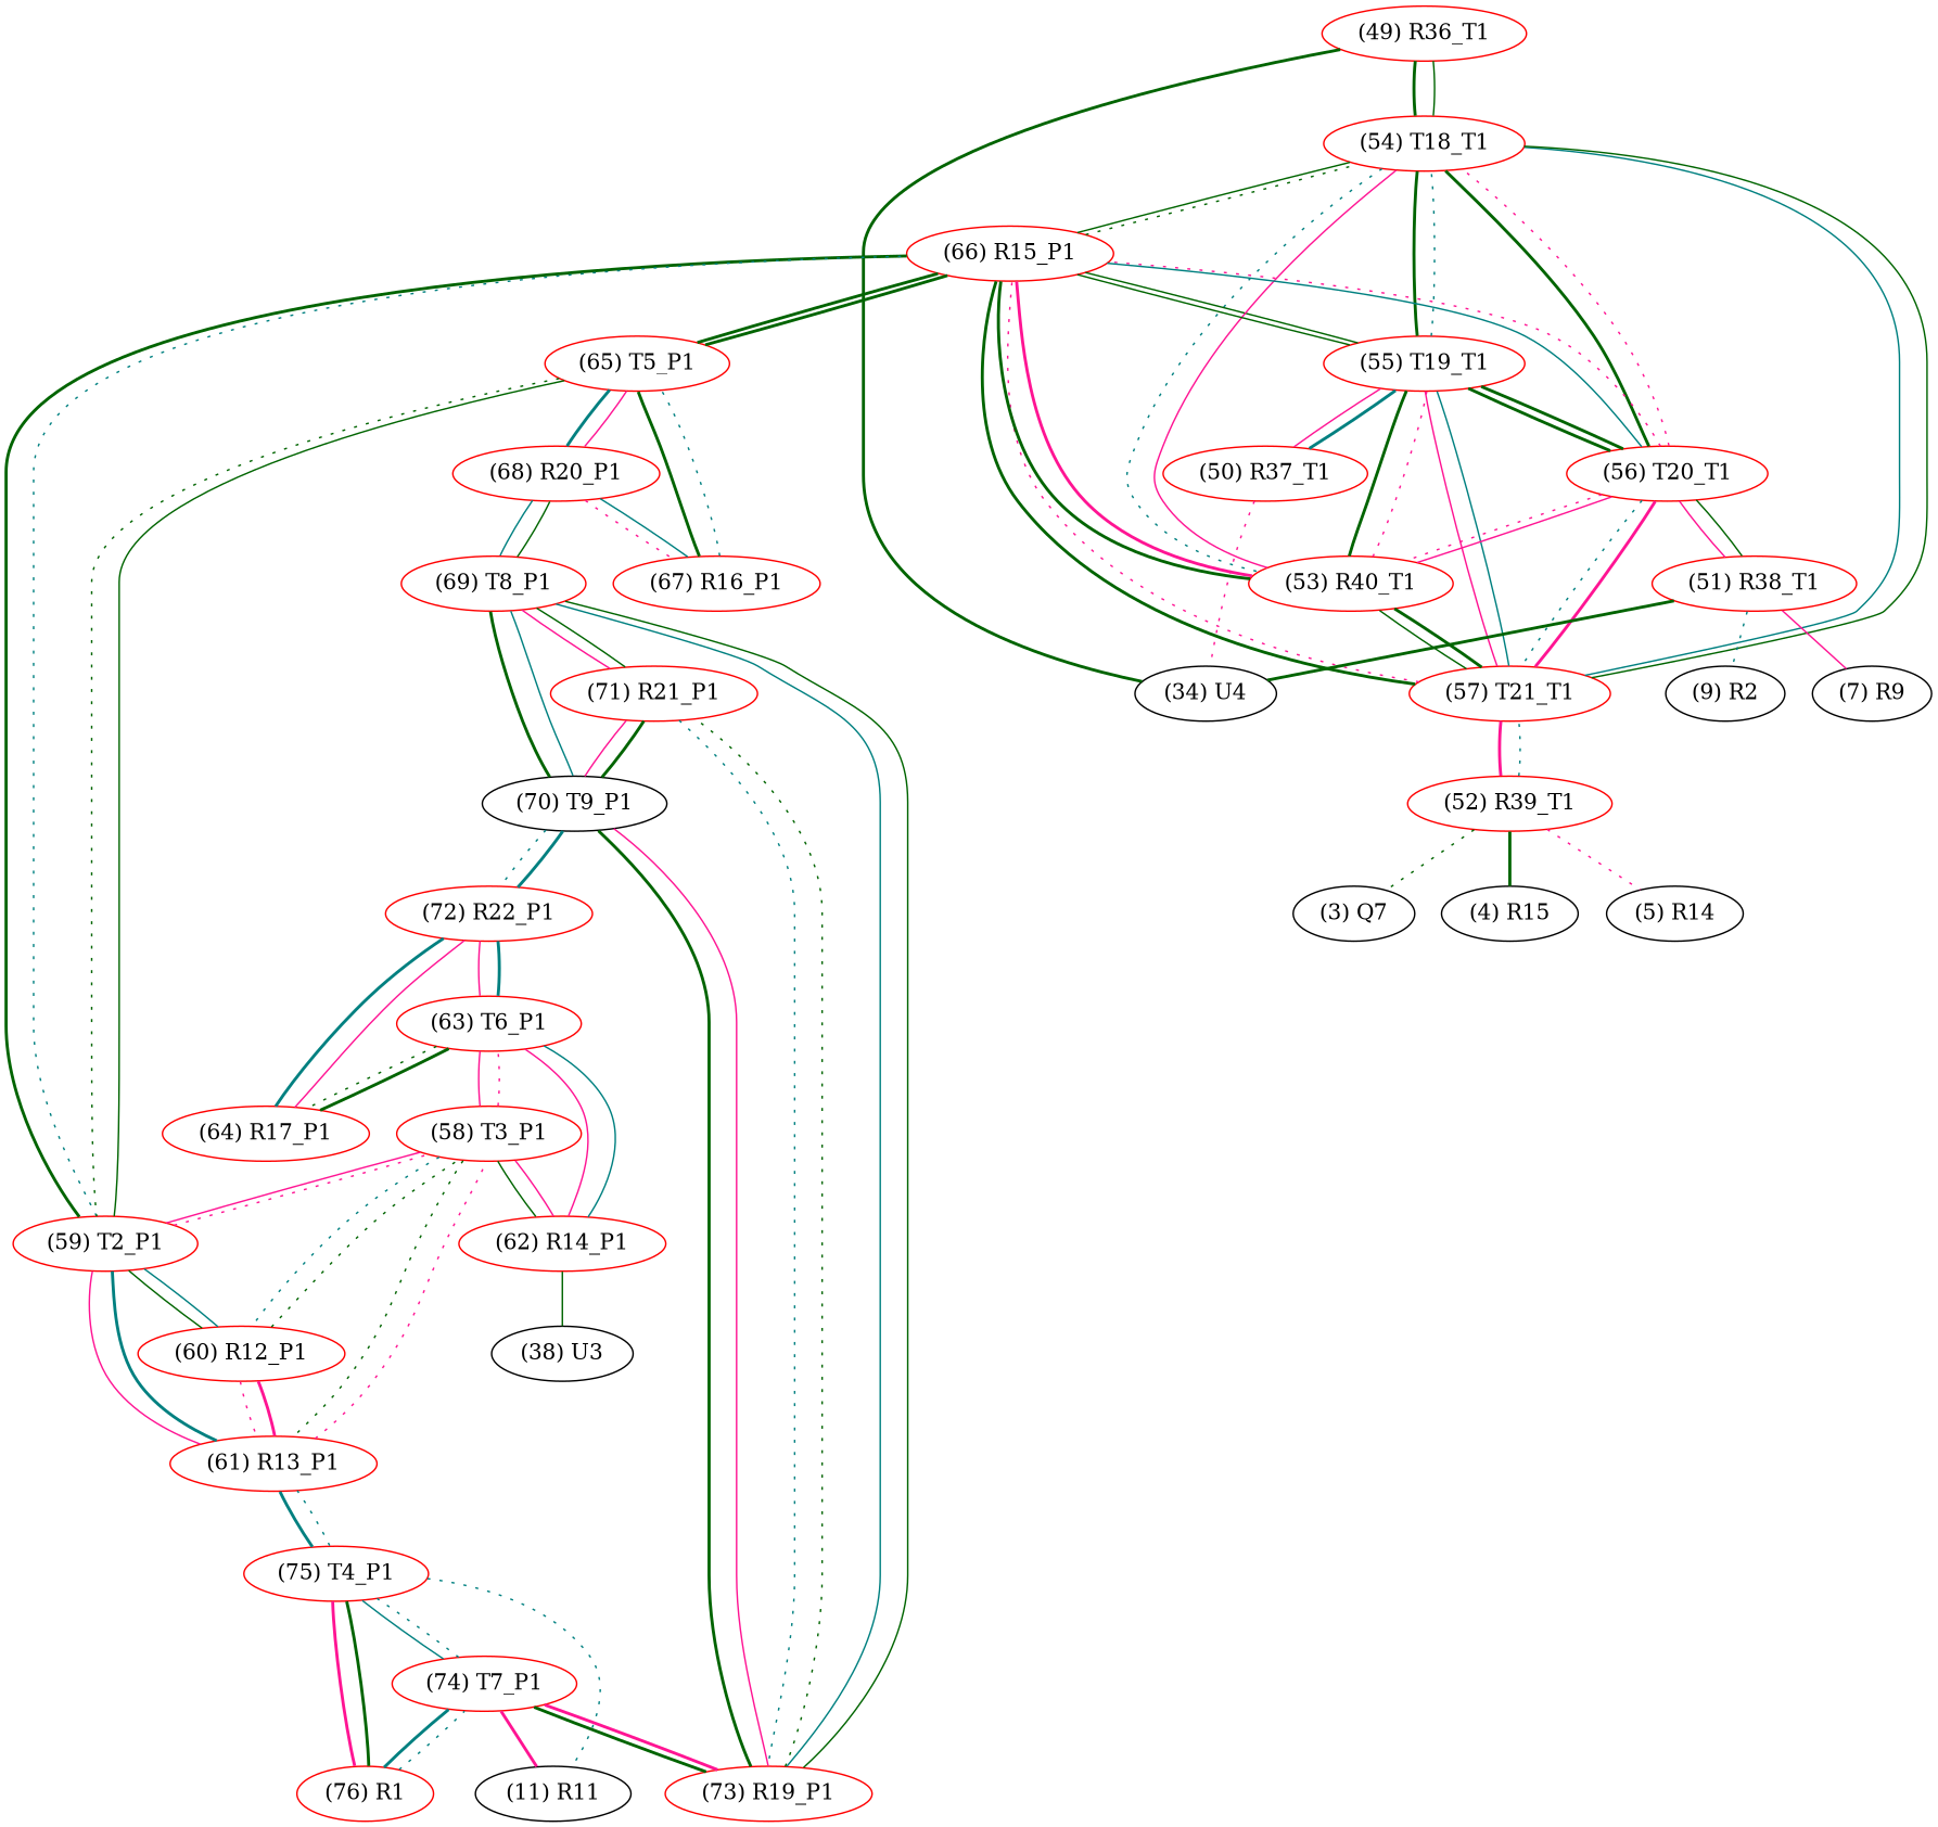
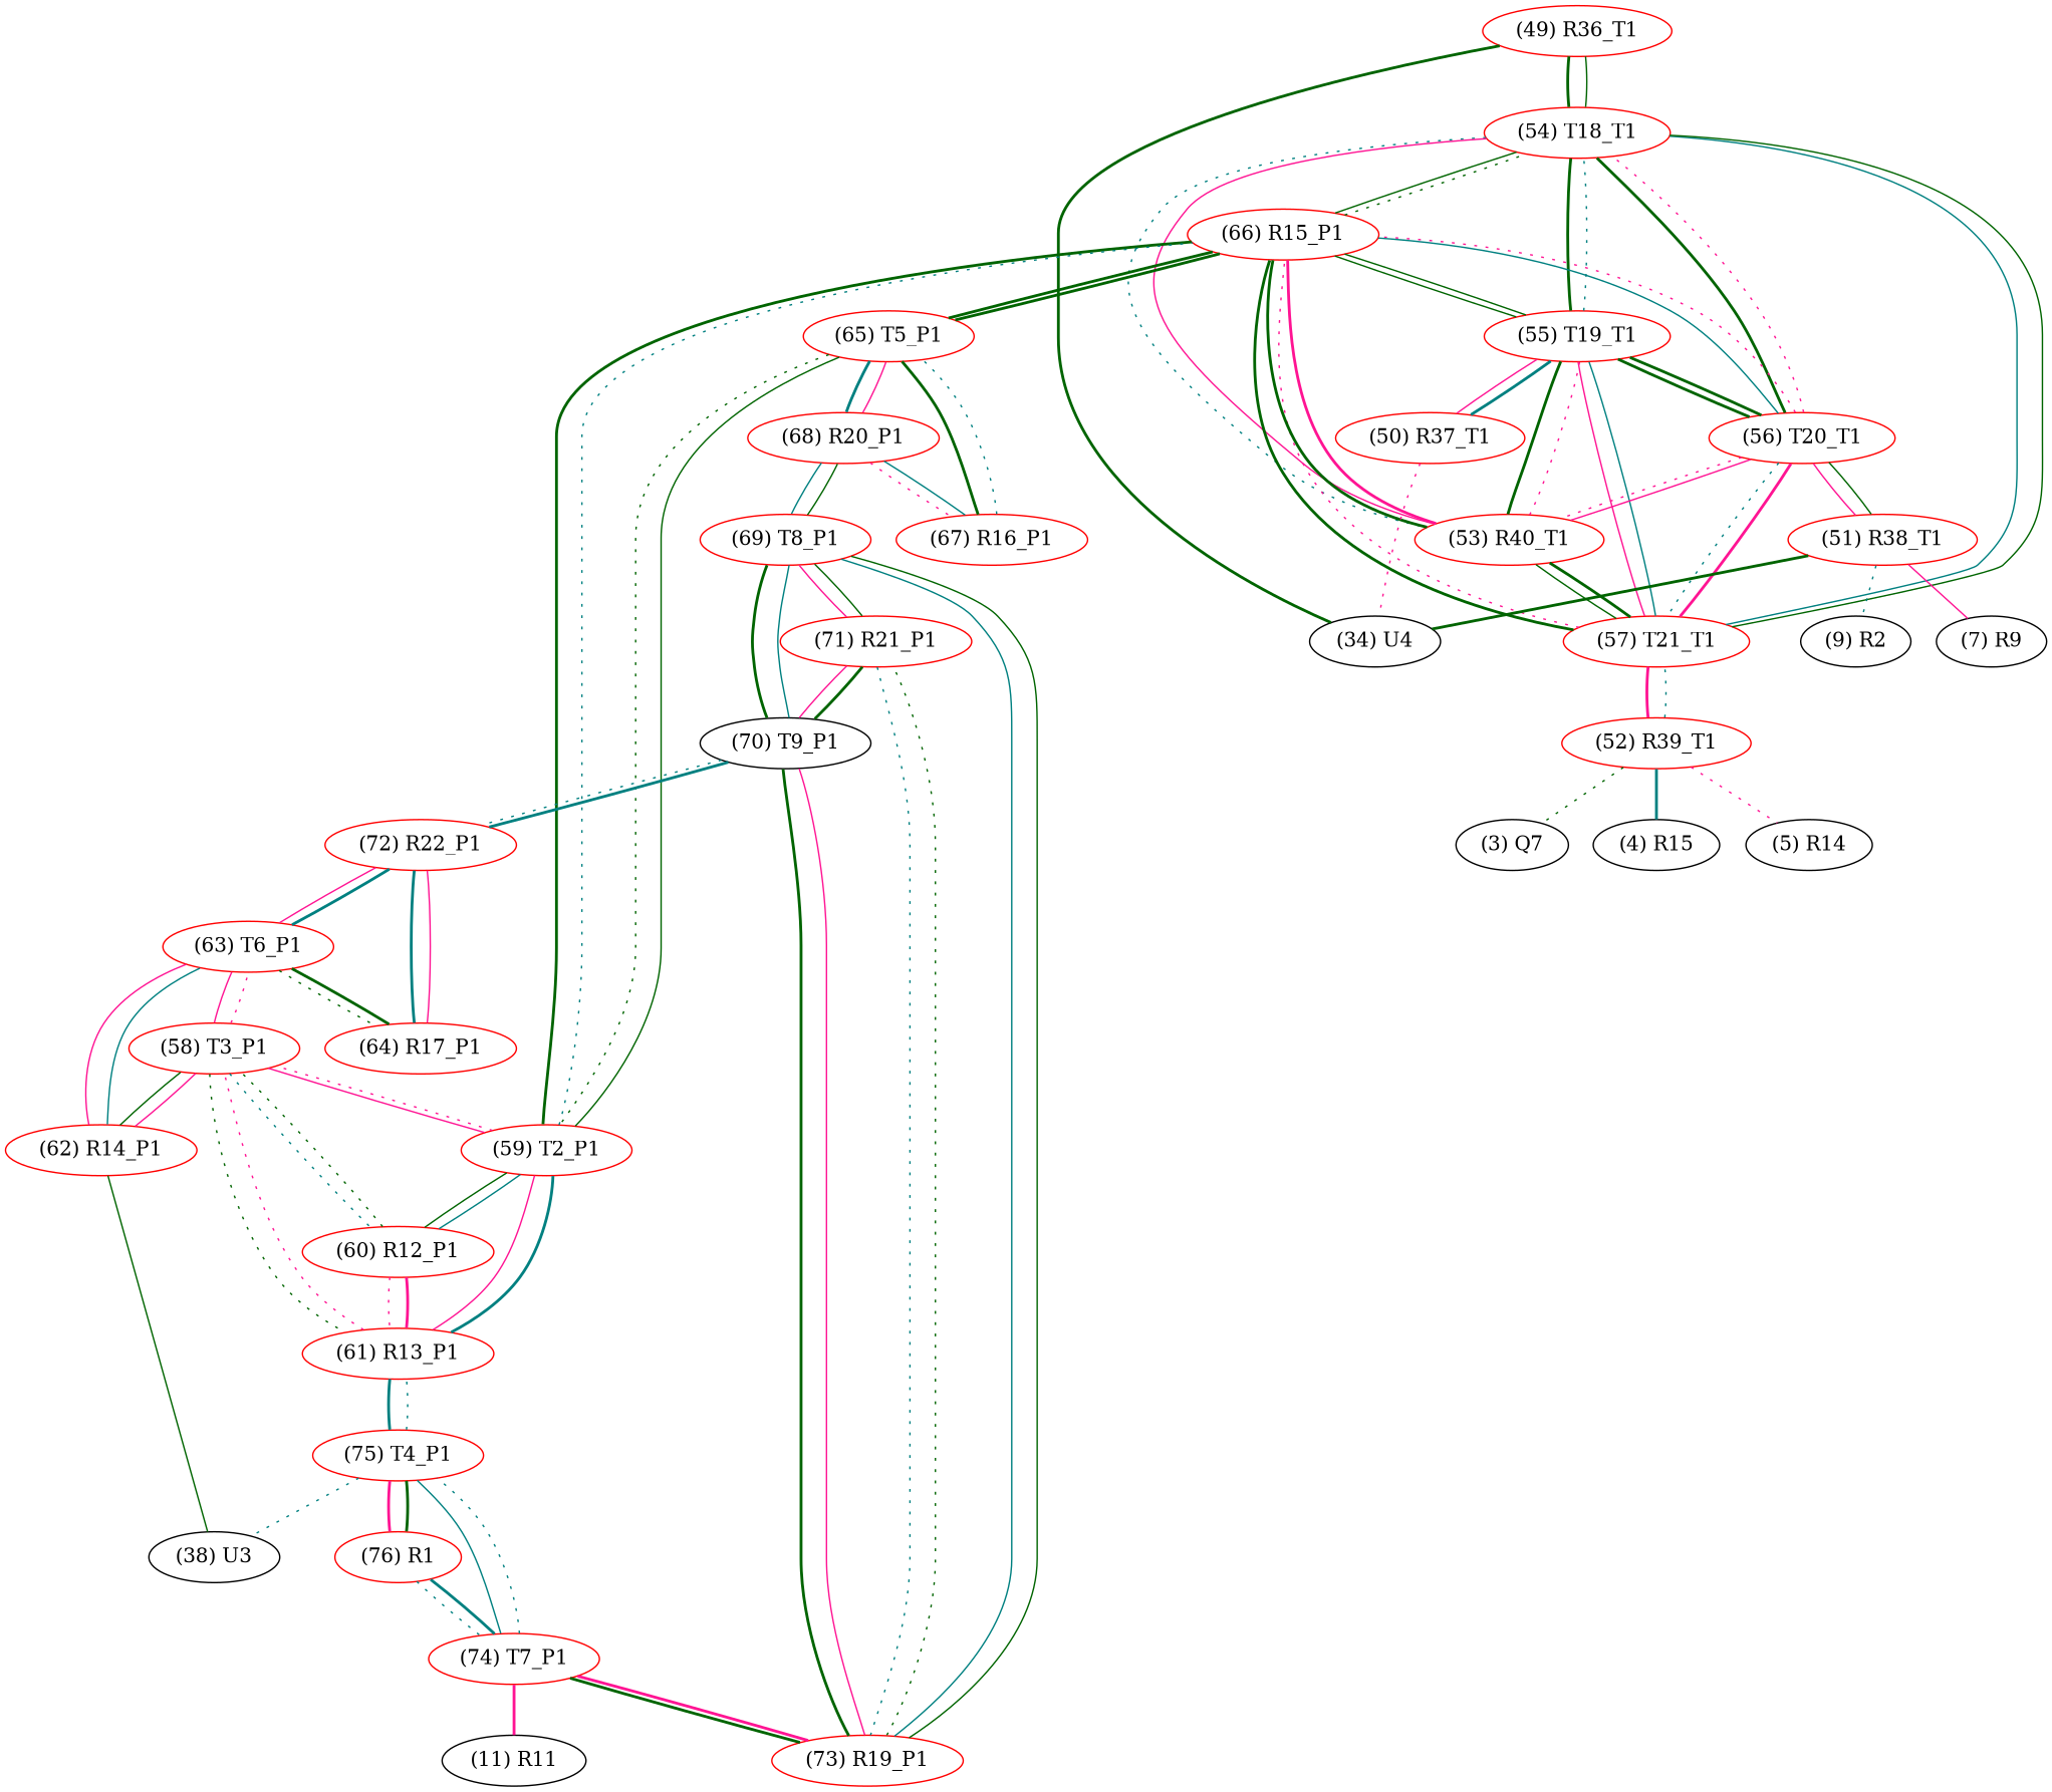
  graph {
    node [color=red]
    edge [color=darkgreen style=solid]
    n1 [label="(49) R36_T1"]
    n2 [label="(34) U4" color=""]
    n3 [label="(54) T18_T1"]
    n4 [label="(55) T19_T1"]
    n5 [label="(56) T20_T1"]
    n6 [label="(57) T21_T1"]
    n7 [label="(53) R40_T1"]
    n8 [label="(66) R15_P1"]
    n9 [label="(50) R37_T1"]
    n10 [label="(51) R38_T1"]
    n11 [label="(52) R39_T1"]
    n12 [label="(59) T2_P1"]
    n13 [label="(65) T5_P1"]
    n14 [label="(7) R9" color=""]
    n15 [label="(9) R2" color=""]
    n16 [label="(3) Q7" color=""]
    n17 [label="(4) R15" color=""]
    n18 [label="(5) R14" color=""]
    n19 [label="(58) T3_P1"]
    n20 [label="(61) R13_P1"]
    n21 [label="(60) R12_P1"]
    n22 [label="(67) R16_P1"]
    n23 [label="(68) R20_P1"]
    n24 [label="(62) R14_P1"]
    n25 [label="(63) T6_P1"]
    n26 [label="(38) U3" color=""]
    n27 [label="(72) R22_P1"]
    n28 [label="(64) R17_P1"]
    n29 [label="(75) T4_P1"]
    n30 [color=black label="(70) T9_P1"]
    n31 [label="(74) T7_P1"]
    n32 [label="(76) R1"]
    n33 [label="(11) R11" color=""]
    n34 [label="(69) T8_P1"]
    n35 [label="(73) R19_P1"]
    n36 [label="(71) R21_P1"]
    n1 -- n2 [style=bold]
    n1 -- n3 [style=bold]
    n3 -- n1
    n3 -- n4 [style=bold]
    n3 -- n5 [style=bold]
    n3 -- n6 [color=teal]
    n3 -- n7 [color=teal style=dotted]
    n3 -- n8
    n4 -- n3 [color=teal style=dotted]
    n4 -- n5 [style=bold]
    n4 -- n6 [color=deeppink]
    n4 -- n7 [style=bold]
    n4 -- n8
    n4 -- n9 [color=deeppink]
    n5 -- n3 [color=deeppink style=dotted]
    n5 -- n4 [style=bold]
    n5 -- n6 [color=teal style=dotted]
    n5 -- n7 [color=deeppink style=dotted]
    n5 -- n8 [color=deeppink style=dotted]
    n5 -- n10 [color=deeppink]
    n6 -- n3
    n6 -- n4 [color=teal]
    n6 -- n5 [color=deeppink style=bold]
    n6 -- n7 [style=bold]
    n6 -- n8 [color=deeppink style=dotted]
    n6 -- n11 [color=deeppink style=bold]
    n7 -- n3 [color=deeppink]
    n7 -- n4 [color=deeppink style=dotted]
    n7 -- n5 [color=deeppink]
    n7 -- n6
    n7 -- n8 [color=deeppink style=bold]
    n8 -- n3 [style=dotted]
    n8 -- n4
    n8 -- n5 [color=teal]
    n8 -- n6 [style=bold]
    n8 -- n7 [style=bold]
    n8 -- n12 [style=bold]
    n8 -- n13 [style=bold]
    n9 -- n2 [color=deeppink style=dotted]
    n9 -- n4 [color=teal style=bold]
    n10 -- n2 [style=bold]
    n10 -- n5
    n10 -- n14 [color=deeppink]
    n10 -- n15 [color=teal style=dotted]
    n11 -- n6 [color=teal style=dotted]
    n11 -- n16 [style=dotted]
-   n11 -- n17 [style=bold]
+   n11 -- n17 [color=teal style=bold]
    n11 -- n18 [color=deeppink style=dotted]
    n12 -- n8 [color=teal style=dotted]
    n12 -- n13
    n12 -- n19 [color=deeppink style=dotted]
    n12 -- n20 [color=deeppink]
    n12 -- n21
    n13 -- n8 [style=bold]
    n13 -- n12 [style=dotted]
    n13 -- n22 [style=bold]
    n13 -- n23 [color=teal style=bold]
    n19 -- n12 [color=deeppink]
    n19 -- n20 [style=dotted]
    n19 -- n21 [color=teal style=dotted]
    n19 -- n24
    n19 -- n25 [color=deeppink style=dotted]
    n20 -- n12 [color=teal style=bold]
    n20 -- n19 [color=deeppink style=dotted]
    n20 -- n21 [color=deeppink style=bold]
    n20 -- n29 [color=teal style=bold]
    n21 -- n12 [color=teal]
    n21 -- n19 [style=dotted]
    n21 -- n20 [color=deeppink style=dotted]
    n22 -- n13 [color=teal style=dotted]
    n22 -- n23 [color=teal]
    n23 -- n13 [color=deeppink]
    n23 -- n22 [color=deeppink style=dotted]
    n23 -- n34 [color=teal]
    n24 -- n19 [color=deeppink]
    n24 -- n25 [color=teal]
    n24 -- n26
    n25 -- n19 [color=deeppink]
    n25 -- n24 [color=deeppink]
    n25 -- n27 [color=teal style=bold]
    n25 -- n28 [style=dotted]
    n27 -- n25 [color=deeppink]
    n27 -- n28 [color=teal style=bold]
    n27 -- n30 [color=teal style=bold]
    n28 -- n25 [style=bold]
    n28 -- n27 [color=deeppink]
    n29 -- n20 [color=teal style=dotted]
    n29 -- n31 [color=teal]
    n29 -- n32 [color=deeppink style=bold]
-   n29 -- n33 [color=teal style=dotted]
+   n29 -- n26 [color=teal style=dotted]
    n30 -- n27 [color=teal style=dotted]
    n30 -- n34 [color=teal]
    n30 -- n35 [style=bold]
    n30 -- n36 [style=bold]
    n31 -- n29 [color=teal style=dotted]
    n31 -- n32 [color=teal style=bold]
    n31 -- n33 [color=deeppink style=bold]
    n31 -- n35 [style=bold]
    n32 -- n29 [style=bold]
    n32 -- n31 [color=teal style=dotted]
    n34 -- n23
    n34 -- n30 [style=bold]
    n34 -- n35 [color=teal]
    n34 -- n36 [color=deeppink]
    n35 -- n30 [color=deeppink]
    n35 -- n31 [color=deeppink style=bold]
    n35 -- n34
    n35 -- n36 [style=dotted]
    n36 -- n30 [color=deeppink]
    n36 -- n34
    n36 -- n35 [color=teal style=dotted]
  }
